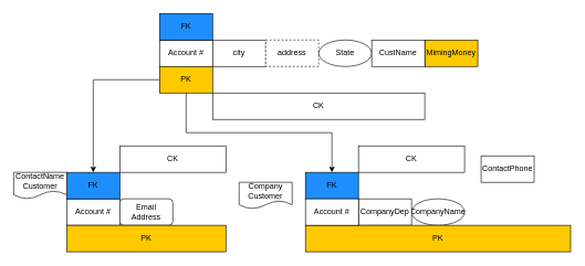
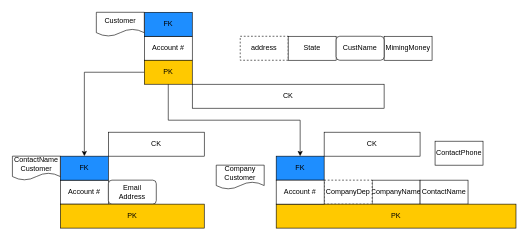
  <mxCell id="0" />
  <mxCell id="1" parent="0" />
  <mxCell id="2" value="Account #" style="rounded=0;whiteSpace=wrap;html=1;" vertex="1" parent="1"><mxGeometry x="240" y="60" width="80" height="40" as="geometry" /></mxCell>
  <mxCell id="3" value="FK" style="rounded=0;whiteSpace=wrap;html=1;fillColor=#1E8EFF;" vertex="1" parent="1"><mxGeometry x="240" y="20" width="80" height="40" as="geometry" /></mxCell>
  <mxCell id="4" style="edgeStyle=orthogonalEdgeStyle;rounded=0;orthogonalLoop=1;jettySize=auto;html=1;entryX=0.5;entryY=0;entryDx=0;entryDy=0;" edge="1" parent="1" source="6" target="18"><mxGeometry relative="1" as="geometry" /></mxCell>
  <mxCell id="5" style="edgeStyle=orthogonalEdgeStyle;rounded=0;orthogonalLoop=1;jettySize=auto;html=1;entryX=0.5;entryY=0;entryDx=0;entryDy=0;" edge="1" parent="1" source="6" target="20"><mxGeometry relative="1" as="geometry"><Array as="points"><mxPoint x="280" y="200" /><mxPoint x="500" y="200" /></Array></mxGeometry></mxCell>
  <mxCell id="6" value="PK" style="rounded=0;whiteSpace=wrap;html=1;fillColor=#FFC900;" vertex="1" parent="1"><mxGeometry x="240" y="100" width="80" height="40" as="geometry" /></mxCell>
- <mxCell id="7" value="city" style="rounded=0;whiteSpace=wrap;html=1;" vertex="1" parent="1"><mxGeometry x="320" y="60" width="80" height="40" as="geometry" /></mxCell>
  <mxCell id="8" value="address" style="rounded=0;whiteSpace=wrap;html=1;dashed=1;" vertex="1" parent="1"><mxGeometry x="400" y="60" width="80" height="40" as="geometry" /></mxCell>
- <mxCell id="9" value="State" style="ellipse;whiteSpace=wrap;html=1;" vertex="1" parent="1"><mxGeometry x="480" y="60" width="80" height="40" as="geometry" /></mxCell>
+ <mxCell id="9" value="State" style="rounded=0;whiteSpace=wrap;html=1;" vertex="1" parent="1"><mxGeometry x="480" y="60" width="80" height="40" as="geometry" /></mxCell>
  <mxCell id="10" value="Account #" style="rounded=0;whiteSpace=wrap;html=1;" vertex="1" parent="1"><mxGeometry x="100" y="300" width="80" height="40" as="geometry" /></mxCell>
  <mxCell id="11" value="Email&lt;br&gt;Address" style="whiteSpace=wrap;html=1;rounded=1;" vertex="1" parent="1"><mxGeometry x="180" y="300" width="80" height="40" as="geometry" /></mxCell>
- <mxCell id="12" value="CompanyName" style="ellipse;whiteSpace=wrap;html=1;" vertex="1" parent="1"><mxGeometry x="620" y="300" width="80" height="40" as="geometry" /></mxCell>
- <mxCell id="13" value="CompanyDep" style="rounded=0;whiteSpace=wrap;html=1;" vertex="1" parent="1"><mxGeometry y="300" width="80" height="40" as="geometry" x="540" /></mxCell>
+ <mxCell id="12" value="CompanyName" style="rounded=0;whiteSpace=wrap;html=1;" vertex="1" parent="1"><mxGeometry x="620" y="300" width="80" height="40" as="geometry" /></mxCell>
+ <mxCell id="13" value="CompanyDep" style="rounded=0;whiteSpace=wrap;html=1;dashed=1;" vertex="1" parent="1"><mxGeometry y="300" width="80" height="40" as="geometry" x="540" /></mxCell>
  <mxCell id="14" value="ContactPhone" style="rounded=0;whiteSpace=wrap;html=1;" vertex="1" parent="1"><mxGeometry x="725" y="235" width="80" height="40" as="geometry" /></mxCell>
- <mxCell id="16" value="MimingMoney" style="rounded=0;whiteSpace=wrap;html=1;fillColor=#ffc900;" vertex="1" parent="1"><mxGeometry x="640" y="60" width="80" height="40" as="geometry" /></mxCell>
+ <mxCell id="15" value="ContactName" style="rounded=0;whiteSpace=wrap;html=1;" vertex="1" parent="1"><mxGeometry x="700" y="300" width="80" height="40" as="geometry" /></mxCell>
+ <mxCell id="16" value="MimingMoney" style="rounded=0;whiteSpace=wrap;html=1;" vertex="1" parent="1"><mxGeometry x="640" y="60" width="80" height="40" as="geometry" /></mxCell>
  <mxCell id="17" value="PK" style="rounded=0;whiteSpace=wrap;html=1;fillColor=#FFC900;" vertex="1" parent="1"><mxGeometry x="100" y="340" width="240" height="40" as="geometry" /></mxCell>
  <mxCell id="18" value="FK" style="rounded=0;whiteSpace=wrap;html=1;fillColor=#1E8EFF;" vertex="1" parent="1"><mxGeometry x="100" y="260" width="80" height="40" as="geometry" /></mxCell>
  <mxCell id="19" value="PK" style="rounded=0;whiteSpace=wrap;html=1;fillColor=#FFC900;" vertex="1" parent="1"><mxGeometry x="460" y="340" width="400" height="40" as="geometry" /></mxCell>
  <mxCell id="20" value="FK" style="rounded=0;whiteSpace=wrap;html=1;fillColor=#1E8EFF;" vertex="1" parent="1"><mxGeometry x="460" y="260" width="80" height="40" as="geometry" /></mxCell>
- <mxCell id="21" value="CustName" style="rounded=0;whiteSpace=wrap;html=1;" vertex="1" parent="1"><mxGeometry x="560" y="60" width="80" height="40" as="geometry" /></mxCell>
+ <mxCell id="21" value="CustName" style="whiteSpace=wrap;html=1;rounded=1;" vertex="1" parent="1"><mxGeometry x="560" y="60" width="80" height="40" as="geometry" /></mxCell>
  <mxCell id="22" value="CK" style="rounded=0;whiteSpace=wrap;html=1;fillColor=#FFFFFF;strokeColor=#000000;" vertex="1" parent="1"><mxGeometry x="320" y="140" width="320" height="40" as="geometry" /></mxCell>
  <mxCell id="23" value="Account #" style="rounded=0;whiteSpace=wrap;html=1;" vertex="1" parent="1"><mxGeometry x="460" y="300" width="80" height="40" as="geometry" /></mxCell>
+ <mxCell id="24" value="Customer" style="shape=document;whiteSpace=wrap;html=1;boundedLbl=1;strokeColor=#000000;fillColor=#FFFFFF;" vertex="1" parent="1"><mxGeometry x="160" y="20" width="80" height="40" as="geometry" /></mxCell>
  <mxCell id="25" value="ContactName&lt;br&gt;Customer" style="shape=document;whiteSpace=wrap;html=1;boundedLbl=1;strokeColor=#000000;fillColor=#FFFFFF;" vertex="1" parent="1"><mxGeometry x="20" y="260" width="80" height="40" as="geometry" /></mxCell>
  <mxCell id="26" value="Company&lt;br&gt;Customer" style="shape=document;whiteSpace=wrap;html=1;boundedLbl=1;strokeColor=#000000;fillColor=#FFFFFF;" vertex="1" parent="1"><mxGeometry x="360" y="275" width="80" height="40" as="geometry" /></mxCell>
  <mxCell id="27" value="CK" style="rounded=0;whiteSpace=wrap;html=1;fillColor=#FFFFFF;strokeColor=#000000;" vertex="1" parent="1"><mxGeometry y="220" width="160" height="40" as="geometry" x="540" /></mxCell>
  <mxCell id="28" value="CK" style="rounded=0;whiteSpace=wrap;html=1;fillColor=#FFFFFF;strokeColor=#000000;" vertex="1" parent="1"><mxGeometry x="180" y="220" width="160" height="40" as="geometry" /></mxCell>
